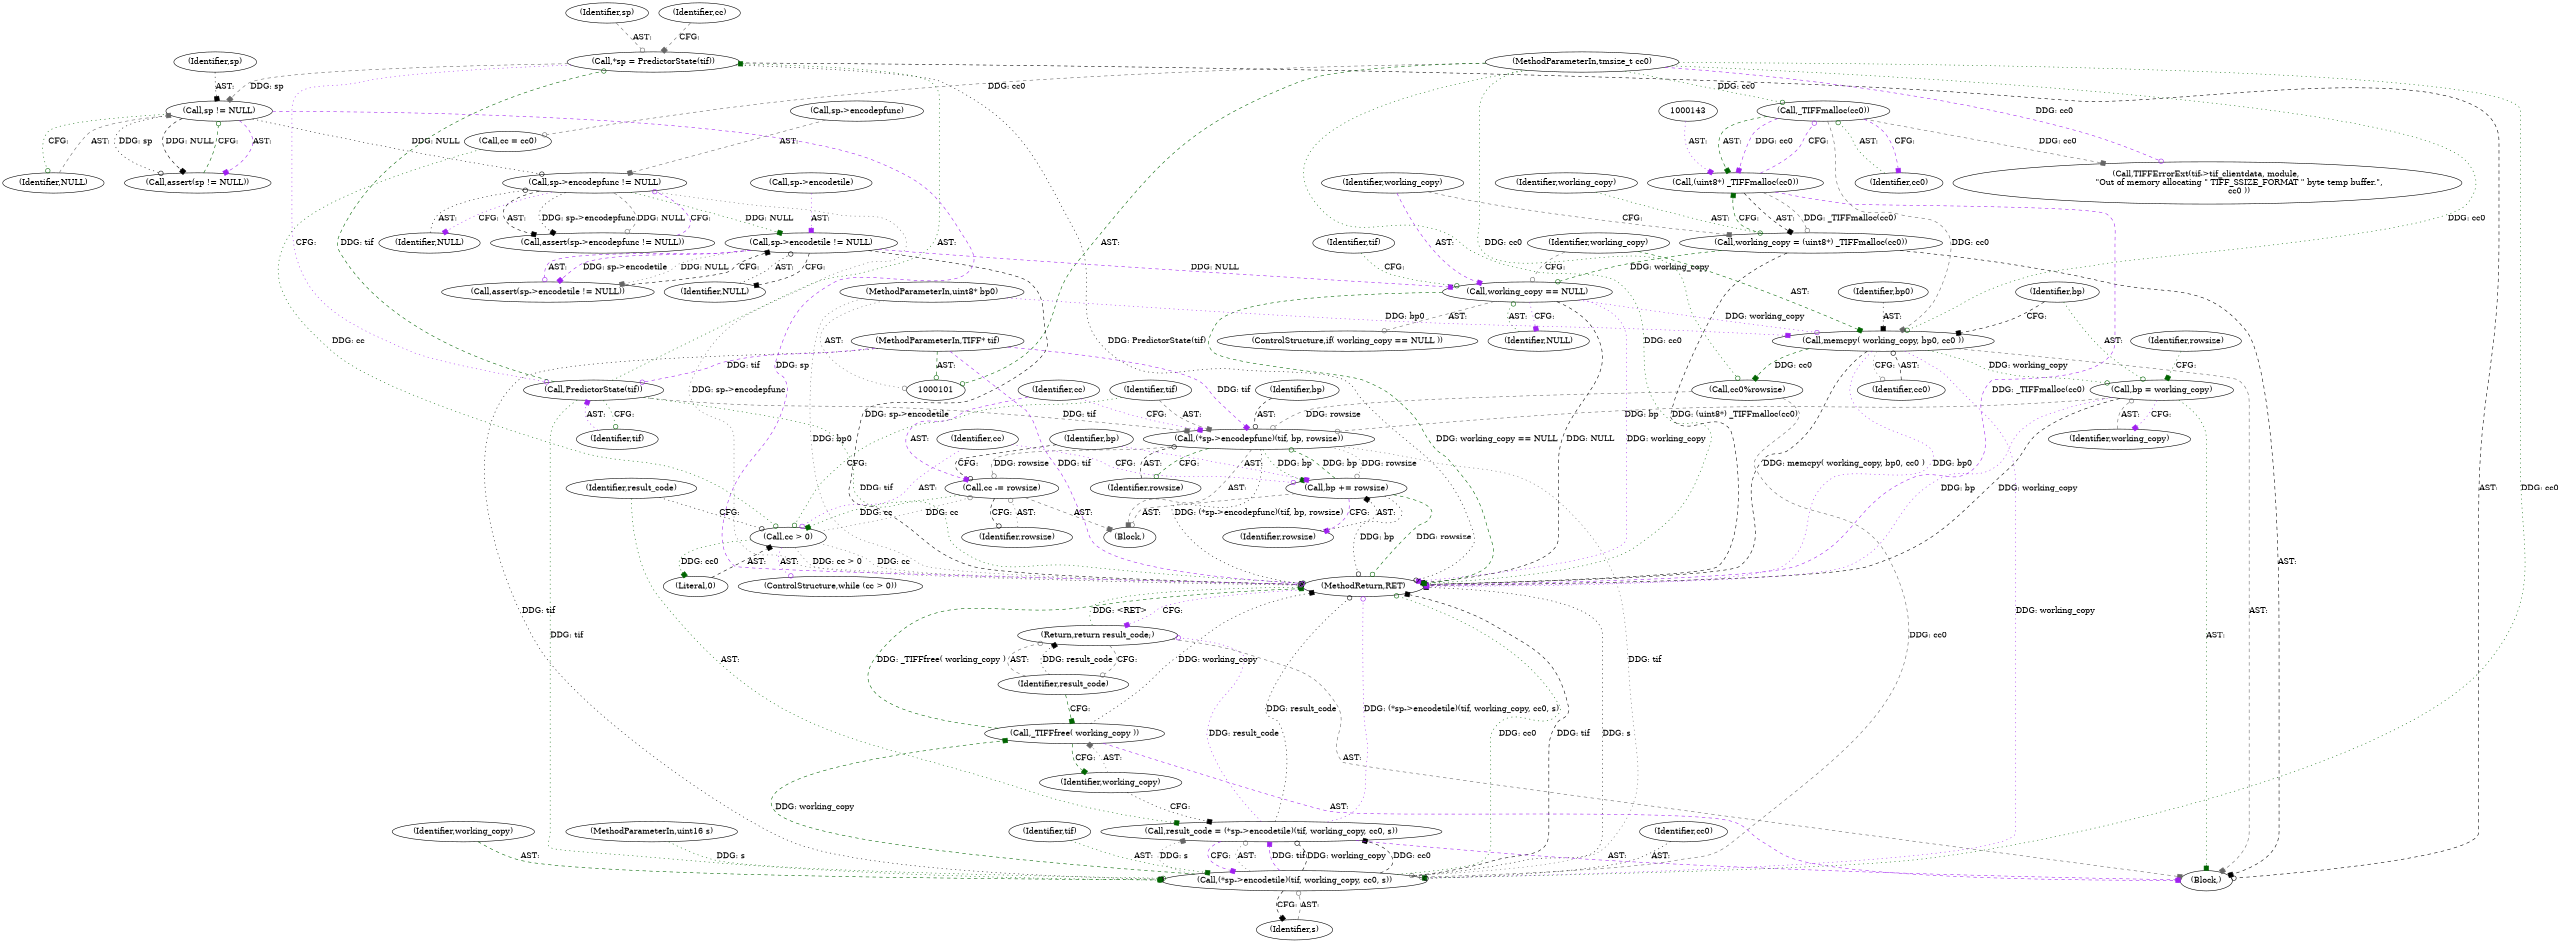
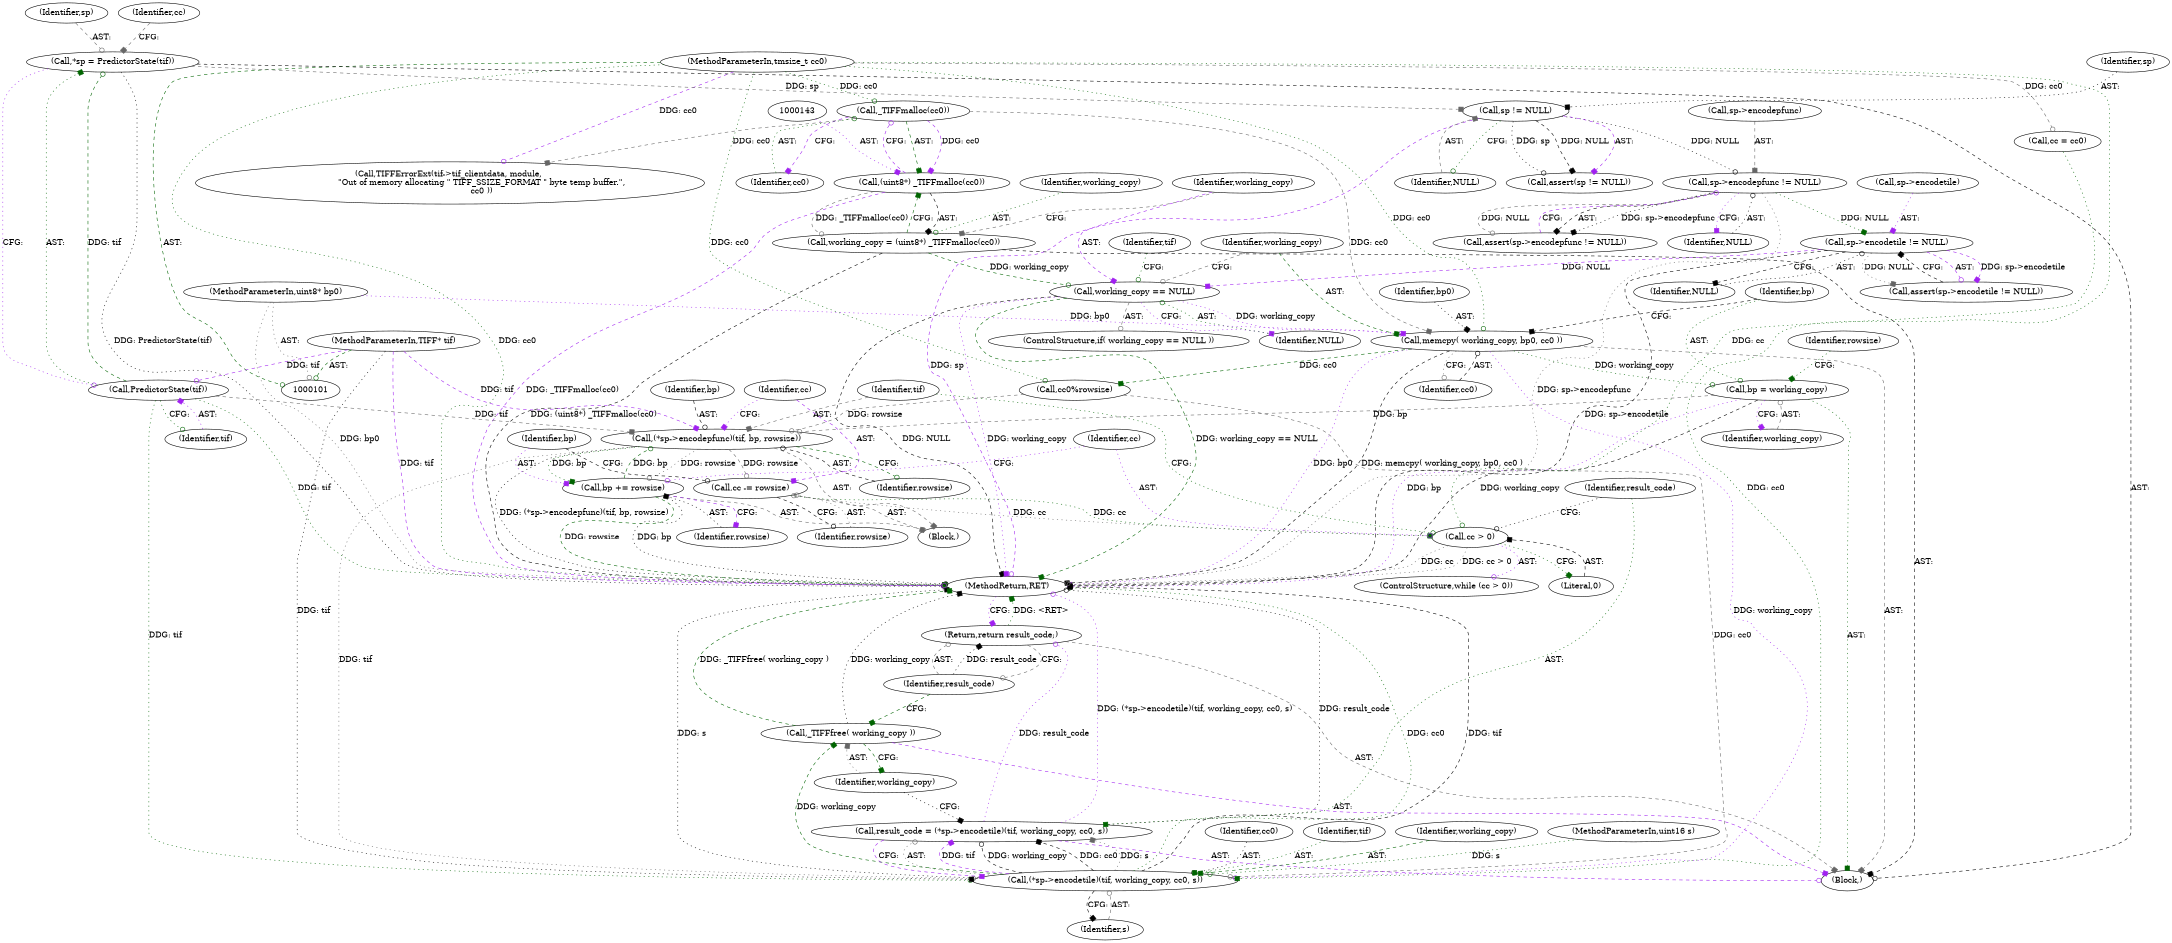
  digraph {
    edge [arrowhead=box color=darkgreen style=dashed]
    n1 [label="(Call,bp = working_copy)"]
    n2 [label="(Call,(*sp->encodepfunc)(tif, bp, rowsize))"]
    n3 [label="(Identifier,working_copy)"]
    n4 [label="(MethodReturn,RET)"]
    n5 [label="(Block,)"]
    n6 [label="(Call,(*sp->encodetile)(tif, working_copy, cc0, s))"]
    n7 [label="(Call,cc -= rowsize)"]
    n8 [label="(Call,bp += rowsize)"]
    n9 [label="(Block,)"]
    n10 [label="(Identifier,rowsize)"]
    n11 [label="(Return,return result_code;)"]
    n12 [label="(Call,memcpy( working_copy, bp0, cc0 ))"]
    n13 [label="(Call,cc0%rowsize)"]
    n14 [label="(Identifier,cc0)"]
    n15 [label="(Call,result_code = (*sp->encodetile)(tif, working_copy, cc0, s))"]
    n16 [label="(Call,_TIFFfree( working_copy ))"]
    n17 [label="(Identifier,s)"]
    n18 [label="(Call,working_copy == NULL)"]
    n19 [label="(ControlStructure,if( working_copy == NULL ))"]
    n20 [label="(Identifier,NULL)"]
    n21 [label="(Call,working_copy = (uint8*) _TIFFmalloc(cc0))"]
    n22 [label="(Call,(uint8*) _TIFFmalloc(cc0))"]
    n23 [label="(Call,_TIFFmalloc(cc0))"]
    n24 [label="(Call,TIFFErrorExt(tif->tif_clientdata, module, \n                         \"Out of memory allocating \" TIFF_SSIZE_FORMAT \" byte temp buffer.\",\n                         cc0 ))"]
    n25 [label="(Identifier,cc0)"]
    n26 [label="(MethodParameterIn,tmsize_t cc0)"]
    n27 [label="(Call,cc = cc0)"]
    1000101
    n29 [label="(Call,cc > 0)"]
    n30 [label="(Call,sp->encodetile != NULL)"]
    n31 [label="(Call,assert(sp->encodetile != NULL))"]
    n32 [label="(Identifier,NULL)"]
    n33 [label="(Call,sp->encodepfunc != NULL)"]
    n34 [label="(Identifier,NULL)"]
    n35 [label="(Call,assert(sp->encodepfunc != NULL))"]
    n36 [label="(Call,sp != NULL)"]
    n37 [label="(Identifier,NULL)"]
    n38 [label="(Call,assert(sp != NULL))"]
    n39 [label="(Call,*sp = PredictorState(tif))"]
    n40 [label="(Call,PredictorState(tif))"]
    n41 [label="(Identifier,tif)"]
    n42 [label="(MethodParameterIn,TIFF* tif)"]
    n43 [label="(MethodParameterIn,uint8* bp0)"]
    n44 [label="(Identifier,rowsize)"]
    n45 [label="(Identifier,rowsize)"]
    n46 [label="(Literal,0)"]
    n47 [label="(ControlStructure,while (cc > 0))"]
    n48 [label="(Identifier,working_copy)"]
    n49 [label="(Identifier,result_code)"]
    n50 [label="(Identifier,working_copy)"]
    n51 [label="(Call,sp->encodetile)"]
    n52 [label="(Identifier,sp)"]
    n53 [label="(Identifier,bp)"]
    n54 [label="(Identifier,working_copy)"]
    n55 [label="(Identifier,bp)"]
    n56 [label="(Identifier,cc0)"]
    n57 [label="(Identifier,tif)"]
    n58 [label="(Identifier,cc)"]
    n59 [label="(Identifier,result_code)"]
    n60 [label="(Identifier,bp)"]
    n61 [label="(Identifier,working_copy)"]
    n62 [label="(Identifier,tif)"]
    n63 [label="(Identifier,cc)"]
    n64 [label="(Identifier,rowsize)"]
    n65 [label="(Identifier,cc)"]
    n66 [label="(Identifier,bp0)"]
    n67 [label="(Identifier,sp)"]
    n68 [label="(Identifier,tif)"]
    n69 [label="(Identifier,working_copy)"]
    n70 [label="(MethodParameterIn,uint16 s)"]
    n71 [label="(Call,sp->encodepfunc)"]
    1000143
    n1 -> n2 [arrowhead=odot color=gray40 label="DDG: bp"]
    n1 -> n3 [color=purple label="CFG: " style=dotted]
    n1 -> n4 [arrowhead=odot color=black label="DDG: working_copy"]
    n1 -> n4 [color=purple label="DDG: bp" style=dotted]
    n1 -> n5 [label="AST: " style=dotted]
    n2 -> n4 [color=black label="DDG: (*sp->encodepfunc)(tif, bp, rowsize)" style=dotted]
    n2 -> n6 [arrowhead=odot color=gray40 label="DDG: tif" style=dotted]
    n2 -> n7 [arrowhead=odot color=gray40 label="DDG: rowsize"]
    n2 -> n8 [arrowhead=odot color=gray40 label="DDG: rowsize" style=dotted]
    n2 -> n8 [label="DDG: bp" style=dotted]
    n2 -> n9 [color=gray40 label="AST: "]
    n2 -> n10 [arrowhead=odot label="CFG: "]
    n3 -> n1 [arrowhead=odot color=gray40 label="AST: "]
    n4 -> n11 [color=purple label="CFG: " style=dotted]
    n6 -> n4 [arrowhead=odot label="DDG: cc0" style=dotted]
    n6 -> n4 [color=black label="DDG: tif"]
    n6 -> n4 [color=black label="DDG: s" style=dotted]
    n6 -> n15 [arrowhead=odot color=gray40 label="AST: " style=dotted]
    n6 -> n15 [color=purple label="DDG: tif"]
    n6 -> n15 [arrowhead=odot color=black label="DDG: working_copy"]
    n6 -> n15 [color=black label="DDG: cc0"]
    n6 -> n15 [color=gray40 label="DDG: s" style=dotted]
    n6 -> n16 [label="DDG: working_copy"]
    n6 -> n17 [color=black label="CFG: "]
    n7 -> n9 [color=gray40 label="AST: "]
    n7 -> n29 [label="DDG: cc" style=dotted]
    n7 -> n44 [arrowhead=odot color=black label="CFG: "]
    n8 -> n2 [arrowhead=odot label="DDG: bp"]
    n8 -> n4 [arrowhead=odot label="DDG: rowsize"]
    n8 -> n4 [arrowhead=odot color=black label="DDG: bp" style=dotted]
    n8 -> n9 [arrowhead=odot color=gray40 label="AST: "]
    n8 -> n45 [color=purple label="CFG: "]
    n10 -> n2 [arrowhead=odot color=black label="AST: "]
    n11 -> n4 [label="DDG: <RET>" style=dotted]
    n11 -> n5 [color=gray40 label="AST: "]
    n11 -> n49 [arrowhead=odot color=gray40 label="CFG: "]
    n12 -> n1 [arrowhead=odot label="DDG: working_copy" style=dotted]
    n12 -> n4 [color=purple label="DDG: bp0" style=dotted]
    n12 -> n4 [color=black label="DDG: memcpy( working_copy, bp0, cc0 )"]
    n12 -> n5 [color=gray40 label="AST: "]
    n12 -> n6 [arrowhead=odot color=purple label="DDG: working_copy" style=dotted]
    n12 -> n13 [label="DDG: cc0"]
    n12 -> n14 [arrowhead=odot color=gray40 label="CFG: " style=dotted]
    n13 -> n2 [arrowhead=odot color=gray40 label="DDG: rowsize"]
    n13 -> n6 [arrowhead=odot color=gray40 label="DDG: cc0"]
    n14 -> n12 [arrowhead=odot color=black label="AST: "]
    n15 -> n4 [arrowhead=odot color=purple label="DDG: (*sp->encodetile)(tif, working_copy, cc0, s)" style=dotted]
    n15 -> n4 [arrowhead=odot color=black label="DDG: result_code" style=dotted]
    n15 -> n5 [arrowhead=odot color=purple label="AST: "]
    n15 -> n6 [color=purple label="CFG: "]
    n15 -> n11 [arrowhead=odot color=purple label="DDG: result_code" style=dotted]
    n16 -> n4 [label="DDG: _TIFFfree( working_copy )"]
    n16 -> n4 [color=black label="DDG: working_copy" style=dotted]
    n16 -> n5 [color=purple label="AST: "]
    n16 -> n48 [label="CFG: "]
    n17 -> n6 [arrowhead=odot color=gray40 label="AST: "]
    n18 -> n4 [color=black label="DDG: NULL"]
    n18 -> n4 [color=purple label="DDG: working_copy" style=dotted]
    n18 -> n4 [label="DDG: working_copy == NULL"]
    n18 -> n12 [arrowhead=odot color=purple label="DDG: working_copy" style=dotted]
    n18 -> n19 [arrowhead=odot color=gray40 label="AST: "]
    n18 -> n20 [color=purple label="CFG: " style=dotted]
    n20 -> n18 [arrowhead=odot label="AST: " style=dotted]
    n21 -> n4 [arrowhead=odot color=black label="DDG: (uint8*) _TIFFmalloc(cc0)"]
    n21 -> n5 [color=black label="AST: "]
    n21 -> n18 [arrowhead=odot label="DDG: working_copy"]
    n21 -> n22 [label="CFG: "]
    n22 -> n4 [color=purple label="DDG: _TIFFmalloc(cc0)"]
    n22 -> n21 [color=black label="AST: "]
    n22 -> n21 [arrowhead=odot color=gray40 label="DDG: _TIFFmalloc(cc0)"]
    n22 -> n23 [arrowhead=odot color=purple label="CFG: "]
    n23 -> n12 [color=gray40 label="DDG: cc0"]
    n23 -> n22 [label="AST: "]
    n23 -> n22 [color=purple label="DDG: cc0"]
    n23 -> n24 [color=gray40 label="DDG: cc0"]
    n23 -> n25 [color=purple label="CFG: "]
    n25 -> n23 [arrowhead=odot label="AST: " style=dotted]
    n26 -> n4 [label="DDG: cc0" style=dotted]
    n26 -> n6 [label="DDG: cc0" style=dotted]
    n26 -> n12 [arrowhead=odot label="DDG: cc0" style=dotted]
    n26 -> n13 [arrowhead=odot label="DDG: cc0" style=dotted]
    n26 -> n23 [arrowhead=odot label="DDG: cc0" style=dotted]
    n26 -> n24 [arrowhead=odot color=purple label="DDG: cc0"]
    n26 -> n27 [arrowhead=odot color=gray40 label="DDG: cc0"]
    n26 -> 1000101 [arrowhead=odot label="AST: "]
    n27 -> n29 [arrowhead=odot label="DDG: cc" style=dotted]
    n29 -> n4 [arrowhead=odot color=gray40 label="DDG: cc" style=dotted]
    n29 -> n4 [arrowhead=odot color=gray40 label="DDG: cc > 0" style=dotted]
    n29 -> n7 [arrowhead=odot color=gray40 label="DDG: cc" style=dotted]
-   n29 -> n46 [label="DDG: cc0" style=dotted]
+   n29 -> n46 [label="CFG: " style=dotted]
    n29 -> n47 [arrowhead=odot color=purple label="AST: " style=dotted]
    n30 -> n4 [color=black label="DDG: sp->encodetile"]
    n30 -> n18 [color=purple label="DDG: NULL"]
    n30 -> n31 [arrowhead=odot color=purple label="AST: "]
    n30 -> n31 [color=purple label="DDG: sp->encodetile"]
    n30 -> n31 [color=gray40 label="DDG: NULL" style=dotted]
    n30 -> n32 [color=black label="CFG: "]
    n31 -> n30 [color=black label="CFG: "]
    n32 -> n30 [arrowhead=odot color=black label="AST: " style=dotted]
    n33 -> n4 [arrowhead=odot color=gray40 label="DDG: sp->encodepfunc" style=dotted]
    n33 -> n30 [label="DDG: NULL" style=dotted]
    n33 -> n34 [color=purple label="CFG: " style=dotted]
    n33 -> n35 [color=black label="AST: "]
    n33 -> n35 [color=black label="DDG: sp->encodepfunc" style=dotted]
    n33 -> n35 [arrowhead=odot color=gray40 label="DDG: NULL"]
    n34 -> n33 [arrowhead=odot color=black label="AST: " style=dotted]
    n35 -> n33 [arrowhead=odot color=purple label="CFG: "]
    n36 -> n4 [arrowhead=odot color=purple label="DDG: sp"]
    n36 -> n33 [arrowhead=odot color=black label="DDG: NULL" style=dotted]
    n36 -> n37 [arrowhead=odot label="CFG: " style=dotted]
    n36 -> n38 [color=purple label="AST: "]
    n36 -> n38 [arrowhead=odot color=black label="DDG: sp" style=dotted]
    n36 -> n38 [color=black label="DDG: NULL"]
    n37 -> n36 [color=gray40 label="AST: "]
-   n38 -> n36 [arrowhead=odot label="CFG: "]
    n39 -> n4 [arrowhead=odot color=black label="DDG: PredictorState(tif)" style=dotted]
    n39 -> n5 [arrowhead=odot color=black label="AST: "]
    n39 -> n36 [color=gray40 label="DDG: sp"]
    n39 -> n40 [arrowhead=odot color=purple label="CFG: " style=dotted]
    n40 -> n2 [color=gray40 label="DDG: tif"]
    n40 -> n4 [arrowhead=odot label="DDG: tif" style=dotted]
    n40 -> n6 [arrowhead=odot label="DDG: tif" style=dotted]
    n40 -> n39 [label="AST: " style=dotted]
    n40 -> n39 [arrowhead=odot label="DDG: tif"]
    n40 -> n41 [arrowhead=odot label="CFG: " style=dotted]
    n41 -> n40 [color=purple label="AST: " style=dotted]
    n42 -> n2 [color=purple label="DDG: tif"]
    n42 -> n4 [arrowhead=odot color=purple label="DDG: tif"]
    n42 -> n6 [color=black label="DDG: tif" style=dotted]
    n42 -> 1000101 [arrowhead=odot label="AST: "]
    n42 -> n40 [arrowhead=odot color=purple label="DDG: tif"]
    n43 -> n4 [arrowhead=odot color=gray40 label="DDG: bp0" style=dotted]
    n43 -> n12 [color=purple label="DDG: bp0" style=dotted]
    n43 -> 1000101 [arrowhead=odot color=gray40 label="AST: " style=dotted]
    n44 -> n7 [arrowhead=odot color=gray40 label="AST: " style=dotted]
    n45 -> n8 [color=black label="AST: " style=dotted]
    n46 -> n29 [color=black label="AST: "]
    n48 -> n15 [color=black label="CFG: " style=dotted]
    n48 -> n16 [color=gray40 label="AST: " style=dotted]
    n49 -> n11 [arrowhead=odot color=gray40 label="AST: "]
    n49 -> n11 [color=black label="DDG: result_code" style=dotted]
    n49 -> n16 [label="CFG: "]
    n50 -> n18 [color=purple label="AST: "]
    n50 -> n21 [color=gray40 label="CFG: "]
    n51 -> n30 [color=purple label="AST: " style=dotted]
    n52 -> n39 [arrowhead=odot color=gray40 label="AST: "]
    n53 -> n1 [arrowhead=odot label="AST: " style=dotted]
    n53 -> n12 [color=black label="CFG: "]
    n54 -> n12 [label="AST: "]
    n54 -> n18 [arrowhead=odot color=gray40 label="CFG: "]
    n55 -> n2 [arrowhead=odot color=black label="AST: "]
    n56 -> n6 [arrowhead=odot color=black label="AST: " style=dotted]
    n57 -> n2 [color=gray40 label="AST: "]
    n57 -> n29 [arrowhead=odot label="CFG: " style=dotted]
    n58 -> n8 [arrowhead=odot color=purple label="CFG: " style=dotted]
    n58 -> n29 [arrowhead=odot color=purple label="AST: " style=dotted]
    n59 -> n15 [label="AST: " style=dotted]
    n59 -> n29 [arrowhead=odot color=black label="CFG: " style=dotted]
    n60 -> n7 [arrowhead=odot color=black label="CFG: "]
    n60 -> n8 [color=purple label="AST: " style=dotted]
    n61 -> n21 [arrowhead=odot label="AST: " style=dotted]
    n62 -> n18 [arrowhead=odot label="CFG: " style=dotted]
    n63 -> n2 [color=purple label="CFG: " style=dotted]
    n63 -> n7 [color=purple label="AST: "]
    n64 -> n1 [label="CFG: " style=dotted]
    n65 -> n39 [color=gray40 label="CFG: "]
    n66 -> n12 [color=black label="AST: " style=dotted]
    n67 -> n36 [color=black label="AST: " style=dotted]
    n68 -> n6 [label="AST: " style=dotted]
    n69 -> n6 [label="AST: "]
    n70 -> n6 [arrowhead=odot label="DDG: s" style=dotted]
    n71 -> n33 [color=gray40 label="AST: "]
    1000143 -> n22 [color=purple label="AST: " style=dotted]
  }
